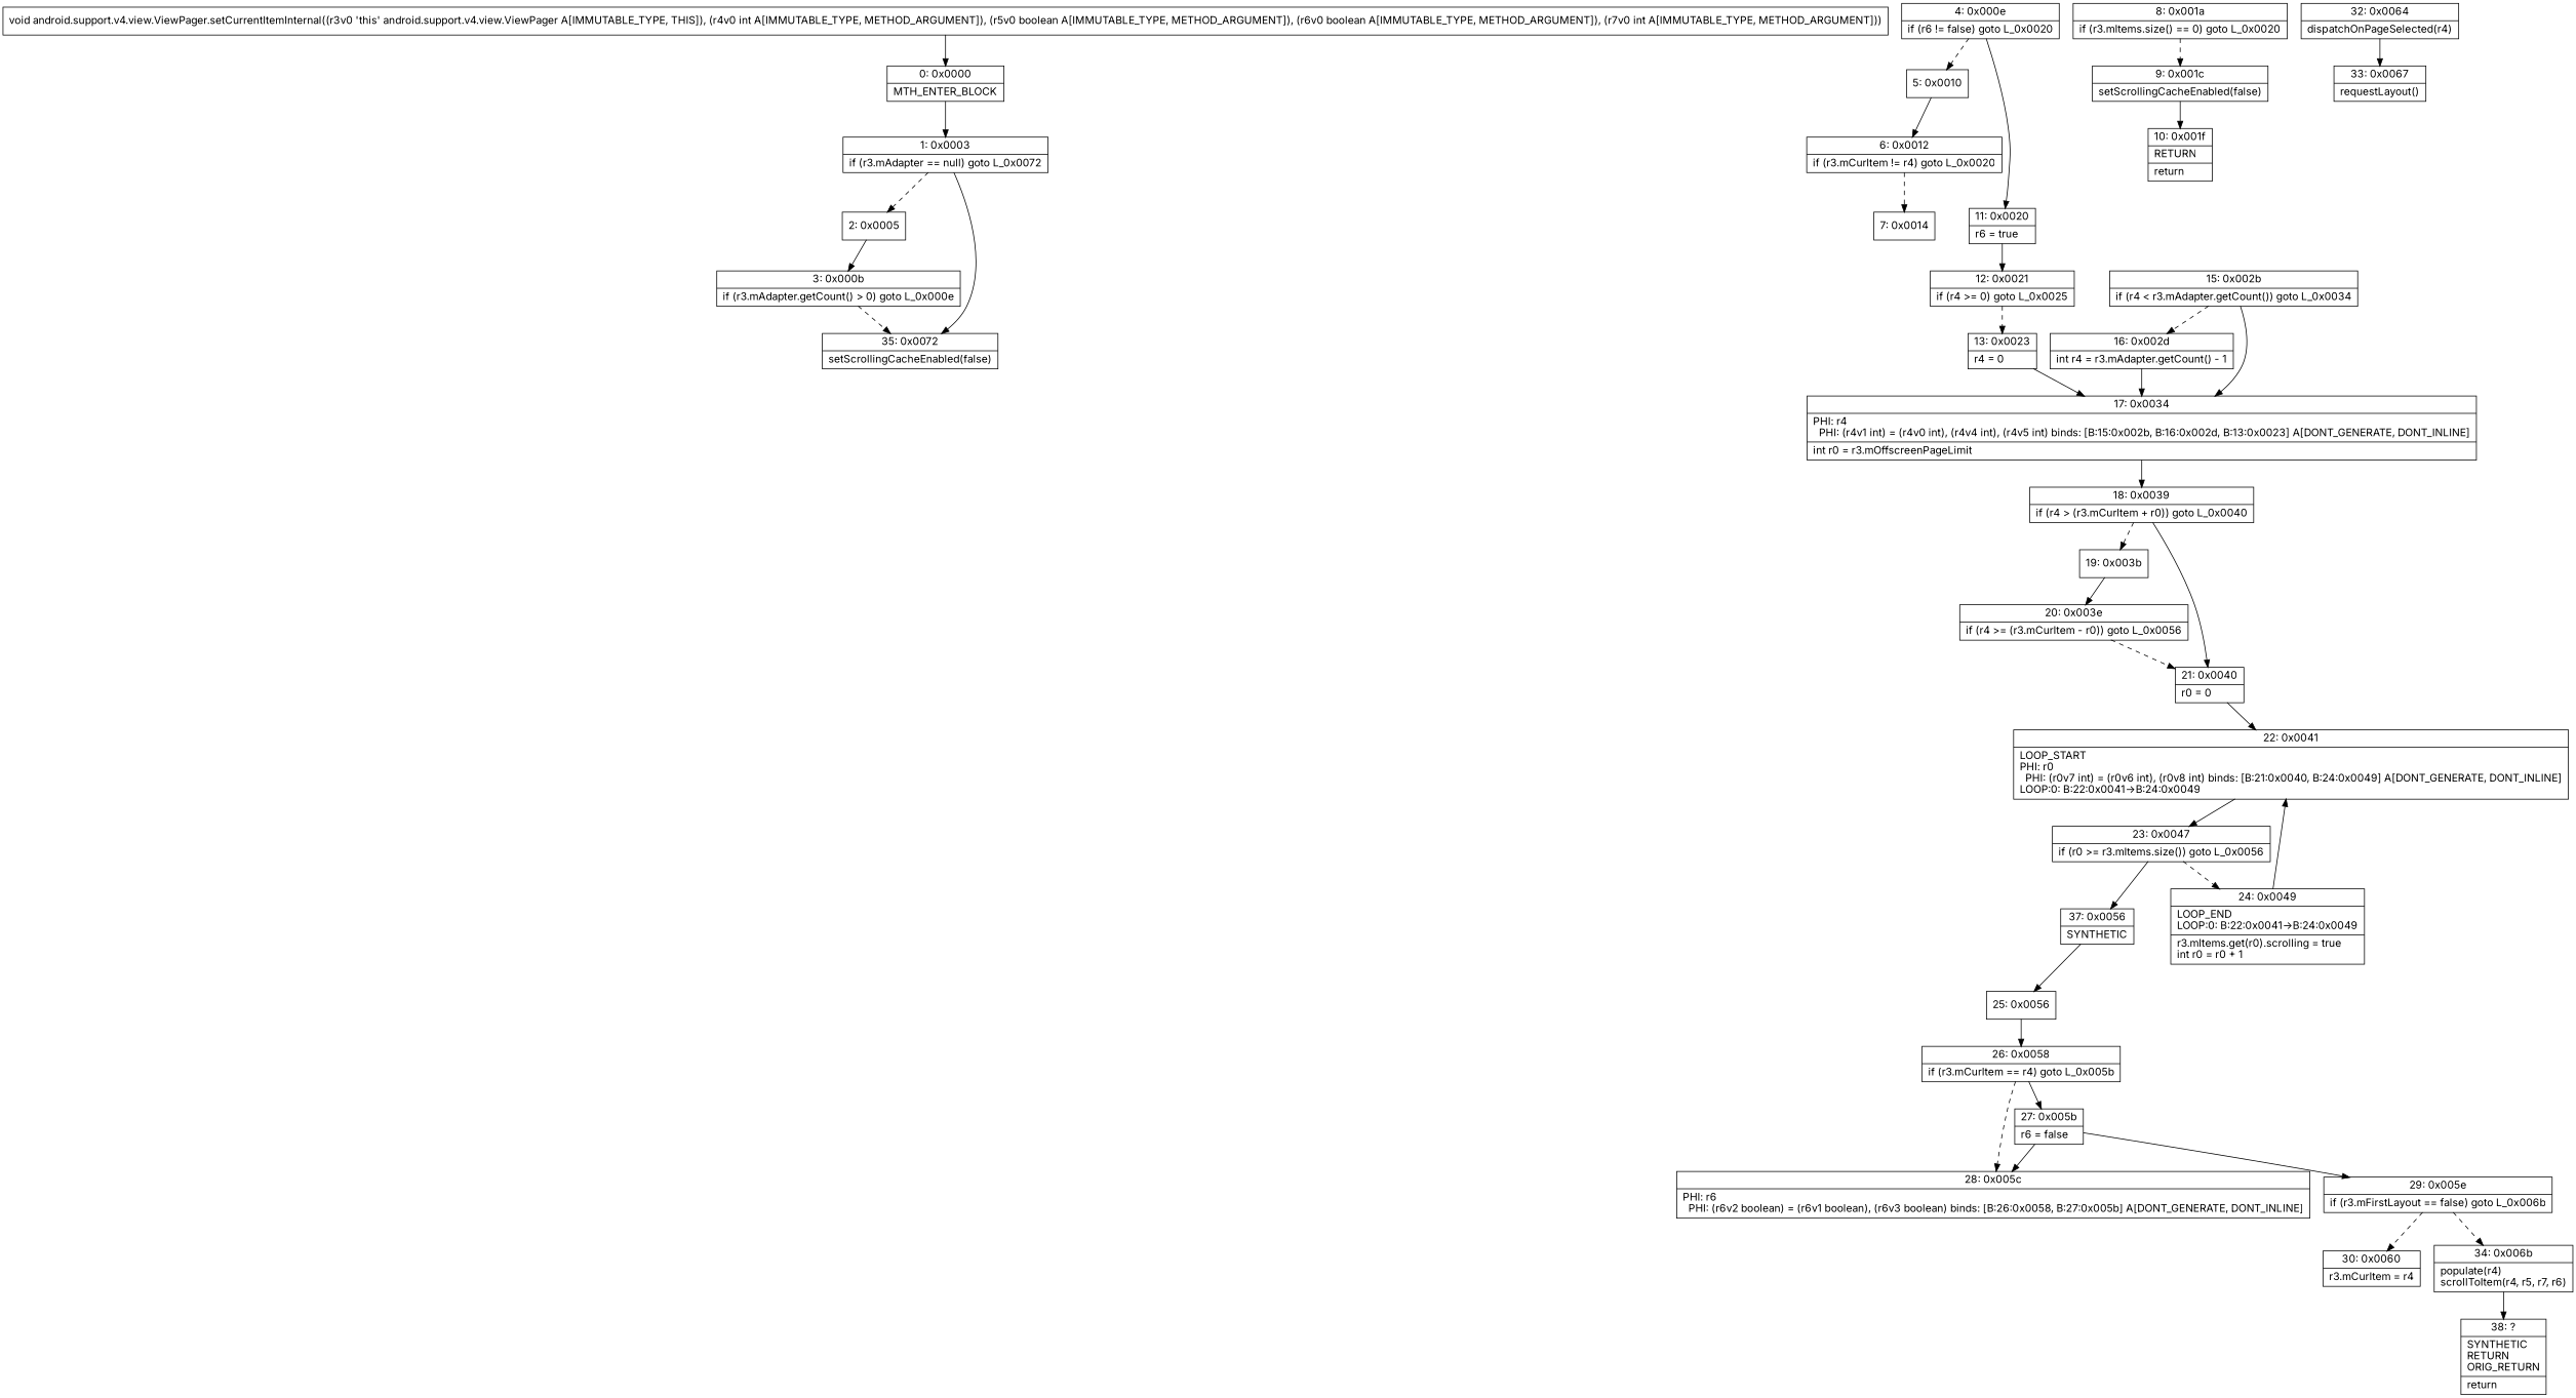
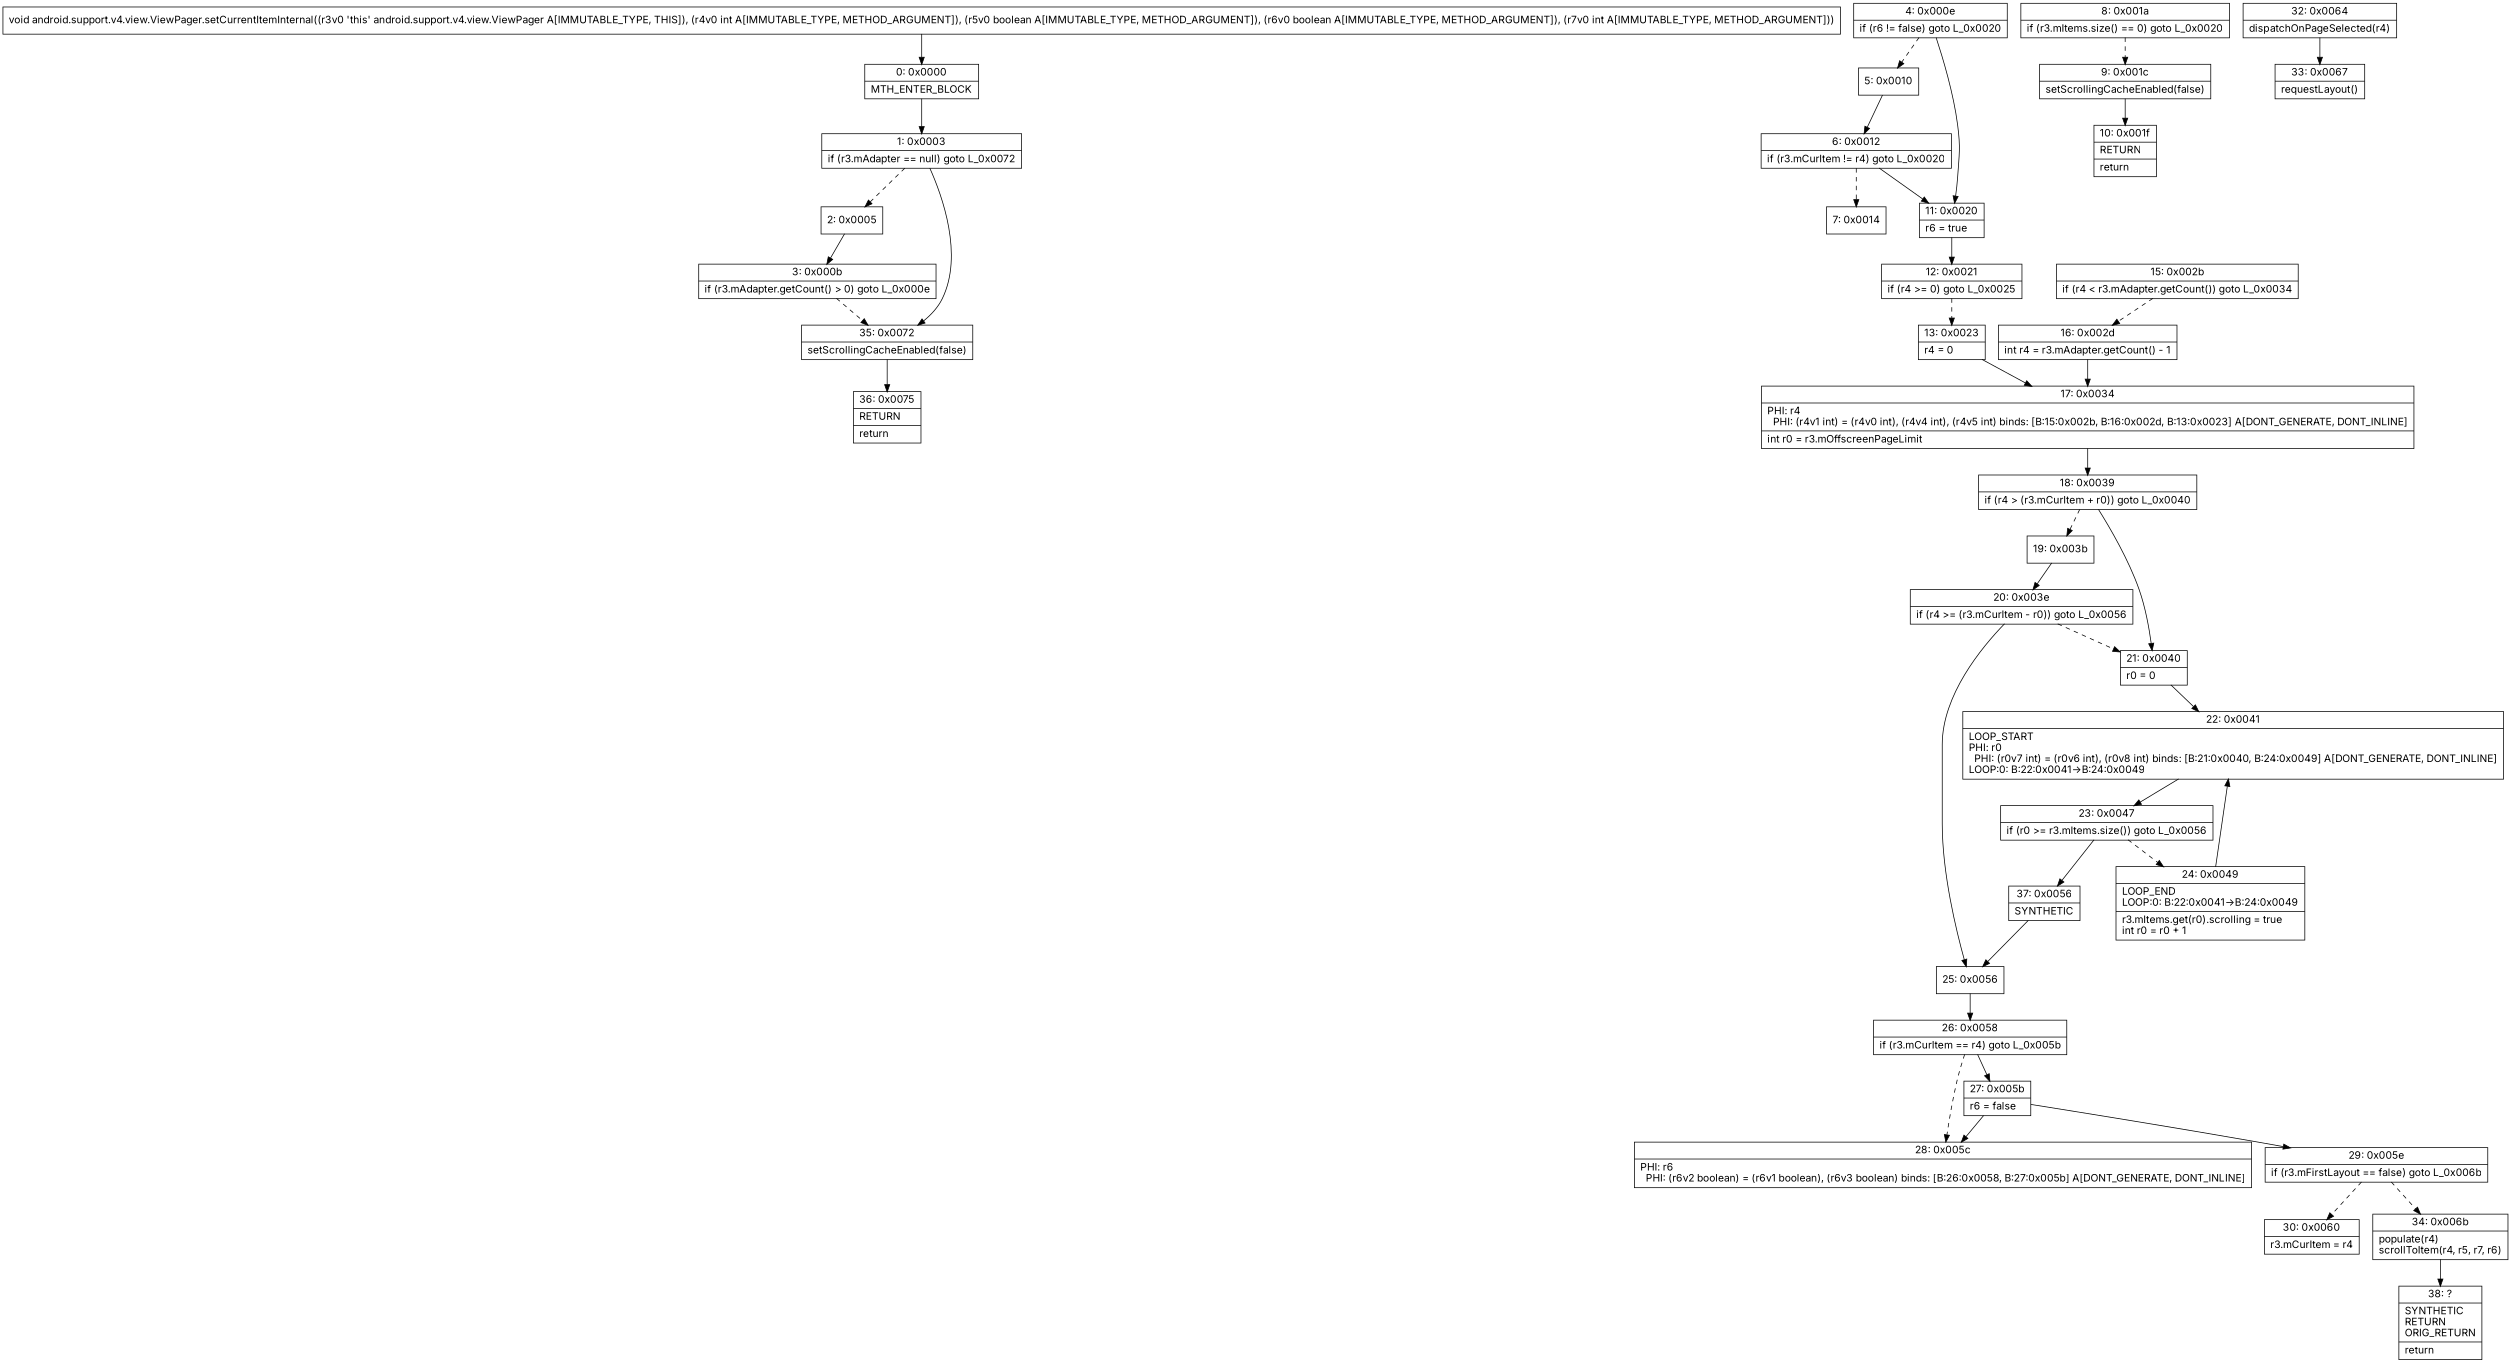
  digraph {
    fontname=Inter
    node [fontname=Inter shape=record]
    edge [fontname=Inter]
    n1 [label="{0\:\ 0x0000|MTH_ENTER_BLOCK\l}"]
    n2 [label="{1\:\ 0x0003|if (r3.mAdapter == null) goto L_0x0072\l}"]
    n3 [label="{2\:\ 0x0005}"]
    n4 [label="{35\:\ 0x0072|setScrollingCacheEnabled(false)\l}"]
    n5 [label="{3\:\ 0x000b|if (r3.mAdapter.getCount() \> 0) goto L_0x000e\l}"]
+   n6 [label="{36\:\ 0x0075|RETURN\l|return\l}"]
    n7 [label="{4\:\ 0x000e|if (r6 != false) goto L_0x0020\l}"]
    n8 [label="{5\:\ 0x0010}"]
    n9 [label="{11\:\ 0x0020|r6 = true\l}"]
    n10 [label="{6\:\ 0x0012|if (r3.mCurItem != r4) goto L_0x0020\l}"]
    n11 [label="{12\:\ 0x0021|if (r4 \>= 0) goto L_0x0025\l}"]
    n12 [label="{7\:\ 0x0014}"]
    n13 [label="{8\:\ 0x001a|if (r3.mItems.size() == 0) goto L_0x0020\l}"]
    n14 [label="{9\:\ 0x001c|setScrollingCacheEnabled(false)\l}"]
    n15 [label="{10\:\ 0x001f|RETURN\l|return\l}"]
    n16 [label="{13\:\ 0x0023|r4 = 0\l}"]
    n17 [label="{17\:\ 0x0034|PHI: r4 \l  PHI: (r4v1 int) = (r4v0 int), (r4v4 int), (r4v5 int) binds: [B:15:0x002b, B:16:0x002d, B:13:0x0023] A[DONT_GENERATE, DONT_INLINE]\l|int r0 = r3.mOffscreenPageLimit\l}"]
    n18 [label="{18\:\ 0x0039|if (r4 \> (r3.mCurItem + r0)) goto L_0x0040\l}"]
    n19 [label="{15\:\ 0x002b|if (r4 \< r3.mAdapter.getCount()) goto L_0x0034\l}"]
    n20 [label="{16\:\ 0x002d|int r4 = r3.mAdapter.getCount() \- 1\l}"]
    n21 [label="{19\:\ 0x003b}"]
    n22 [label="{21\:\ 0x0040|r0 = 0\l}"]
    n23 [label="{20\:\ 0x003e|if (r4 \>= (r3.mCurItem \- r0)) goto L_0x0056\l}"]
    n24 [label="{22\:\ 0x0041|LOOP_START\lPHI: r0 \l  PHI: (r0v7 int) = (r0v6 int), (r0v8 int) binds: [B:21:0x0040, B:24:0x0049] A[DONT_GENERATE, DONT_INLINE]\lLOOP:0: B:22:0x0041\-\>B:24:0x0049\l}"]
    n25 [label="{25\:\ 0x0056}"]
    n26 [label="{26\:\ 0x0058|if (r3.mCurItem == r4) goto L_0x005b\l}"]
    n27 [label="{23\:\ 0x0047|if (r0 \>= r3.mItems.size()) goto L_0x0056\l}"]
    n28 [label="{24\:\ 0x0049|LOOP_END\lLOOP:0: B:22:0x0041\-\>B:24:0x0049\l|r3.mItems.get(r0).scrolling = true\lint r0 = r0 + 1\l}"]
    n29 [label="{37\:\ 0x0056|SYNTHETIC\l}"]
    n30 [label="{27\:\ 0x005b|r6 = false\l}"]
    n31 [label="{28\:\ 0x005c|PHI: r6 \l  PHI: (r6v2 boolean) = (r6v1 boolean), (r6v3 boolean) binds: [B:26:0x0058, B:27:0x005b] A[DONT_GENERATE, DONT_INLINE]\l}"]
    n32 [label="{29\:\ 0x005e|if (r3.mFirstLayout == false) goto L_0x006b\l}"]
    n33 [label="{30\:\ 0x0060|r3.mCurItem = r4\l}"]
    n34 [label="{34\:\ 0x006b|populate(r4)\lscrollToItem(r4, r5, r7, r6)\l}"]
    n35 [label="{38\:\ ?|SYNTHETIC\lRETURN\lORIG_RETURN\l|return\l}"]
    n36 [label="{32\:\ 0x0064|dispatchOnPageSelected(r4)\l}"]
    n37 [label="{33\:\ 0x0067|requestLayout()\l}"]
    n38 [label="{void android.support.v4.view.ViewPager.setCurrentItemInternal((r3v0 'this' android.support.v4.view.ViewPager A[IMMUTABLE_TYPE, THIS]), (r4v0 int A[IMMUTABLE_TYPE, METHOD_ARGUMENT]), (r5v0 boolean A[IMMUTABLE_TYPE, METHOD_ARGUMENT]), (r6v0 boolean A[IMMUTABLE_TYPE, METHOD_ARGUMENT]), (r7v0 int A[IMMUTABLE_TYPE, METHOD_ARGUMENT])) }"]
    n1 -> n2
    n2 -> n3 [style=dashed]
    n2 -> n4
    n3 -> n5
+   n4 -> n6
    n5 -> n4 [style=dashed]
    n7 -> n8 [style=dashed]
    n7 -> n9
    n8 -> n10
    n9 -> n11
+   n10 -> n9
    n10 -> n12 [style=dashed]
    n11 -> n16 [style=dashed]
    n13 -> n14 [style=dashed]
    n14 -> n15
    n16 -> n17
    n17 -> n18
    n18 -> n21 [style=dashed]
    n18 -> n22
-   n19 -> n17
    n19 -> n20 [style=dashed]
    n20 -> n17
    n21 -> n23
    n22 -> n24
    n23 -> n22 [style=dashed]
+   n23 -> n25
    n24 -> n27
    n25 -> n26
    n26 -> n30
    n26 -> n31 [style=dashed]
    n27 -> n28 [style=dashed]
    n27 -> n29
    n28 -> n24
    n29 -> n25
    n30 -> n31
    n30 -> n32
    n32 -> n33 [style=dashed]
    n32 -> n34 [style=dashed]
    n34 -> n35
    n36 -> n37
    n38 -> n1
  }
